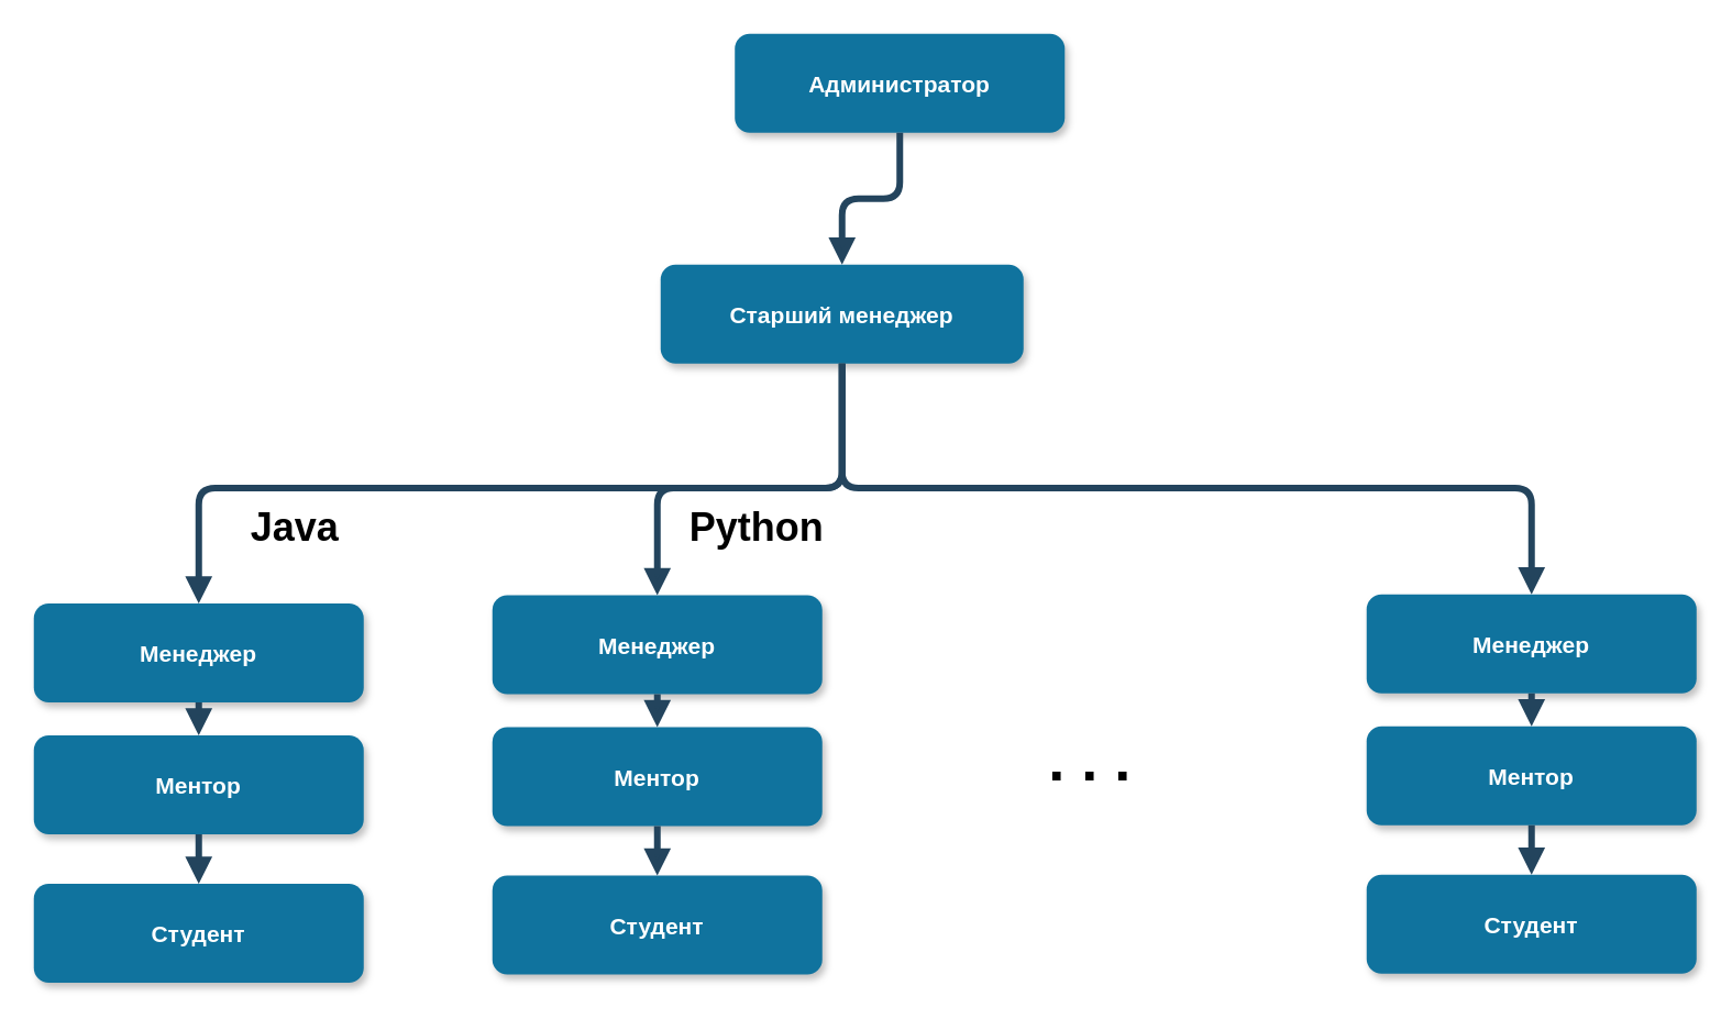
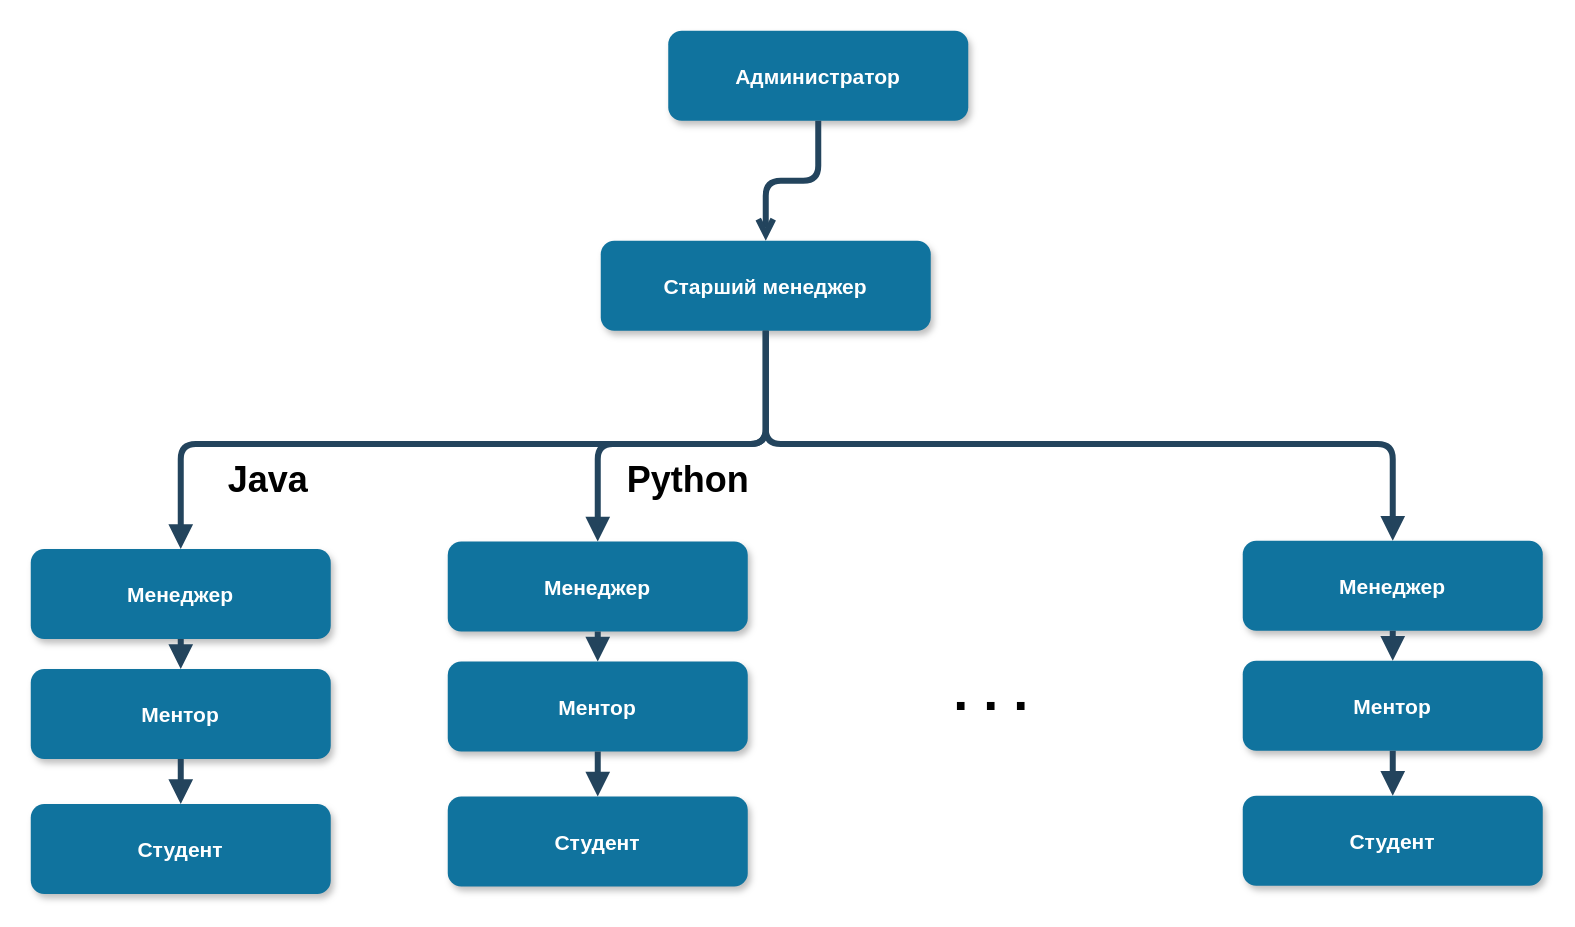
  <mxCell id="0" />
  <mxCell id="1" parent="0" />
  <mxCell id="2" value="Администратор" style="rounded=1;fillColor=#10739E;strokeColor=none;shadow=1;gradientColor=none;fontStyle=1;fontColor=#FFFFFF;fontSize=14;" parent="1" vertex="1"><mxGeometry x="445" y="20" width="200" height="60" as="geometry" /></mxCell>
  <mxCell id="3" value="Старший менеджер" style="rounded=1;fillColor=#10739E;strokeColor=none;shadow=1;gradientColor=none;fontStyle=1;fontColor=#FFFFFF;fontSize=14;" parent="1" vertex="1"><mxGeometry x="400" y="160" width="220" height="60" as="geometry" /></mxCell>
  <mxCell id="4" value="Менеджер" style="rounded=1;fillColor=#10739E;strokeColor=none;shadow=1;gradientColor=none;fontStyle=1;fontColor=#FFFFFF;fontSize=14;" parent="1" vertex="1"><mxGeometry x="20" y="365.5" width="200" height="60" as="geometry" /></mxCell>
  <mxCell id="5" value="Ментор" style="rounded=1;fillColor=#10739E;strokeColor=none;shadow=1;gradientColor=none;fontStyle=1;fontColor=#FFFFFF;fontSize=14;" parent="1" vertex="1"><mxGeometry x="20" y="445.5" width="200" height="60" as="geometry" /></mxCell>
  <mxCell id="6" value="Студент" style="rounded=1;fillColor=#10739E;strokeColor=none;shadow=1;gradientColor=none;fontStyle=1;fontColor=#FFFFFF;fontSize=14;" parent="1" vertex="1"><mxGeometry x="20" y="535.5" width="200" height="60" as="geometry" /></mxCell>
- <mxCell id="7" value="" style="edgeStyle=elbowEdgeStyle;elbow=vertical;strokeWidth=4;endArrow=block;endFill=1;fontStyle=1;strokeColor=#23445D;" parent="1" source="2" target="3" edge="1"><mxGeometry x="120" y="165.5" width="100" height="100" as="geometry"><mxPoint x="-240" y="5.5" as="sourcePoint" /><mxPoint x="-140" y="-94.5" as="targetPoint" /></mxGeometry></mxCell>
+ <mxCell id="7" value="" style="edgeStyle=elbowEdgeStyle;elbow=vertical;strokeWidth=4;endArrow=open;endFill=1;fontStyle=1;strokeColor=#23445D;" parent="1" source="2" target="3" edge="1"><mxGeometry x="120" y="165.5" width="100" height="100" as="geometry"><mxPoint x="-240" y="5.5" as="sourcePoint" /><mxPoint x="-140" y="-94.5" as="targetPoint" /></mxGeometry></mxCell>
  <mxCell id="8" value="" style="edgeStyle=elbowEdgeStyle;elbow=vertical;strokeWidth=4;endArrow=block;endFill=1;fontStyle=1;strokeColor=#23445D;" parent="1" source="3" target="4" edge="1"><mxGeometry x="120" y="165.5" width="100" height="100" as="geometry"><mxPoint x="-240" y="5.5" as="sourcePoint" /><mxPoint x="-140" y="-94.5" as="targetPoint" /><Array as="points"><mxPoint x="290" y="295.5" /></Array></mxGeometry></mxCell>
  <mxCell id="9" value="" style="edgeStyle=elbowEdgeStyle;elbow=vertical;strokeWidth=4;endArrow=block;endFill=1;fontStyle=1;strokeColor=#23445D;entryX=0.5;entryY=0;entryDx=0;entryDy=0;" parent="1" source="3" target="18" edge="1"><mxGeometry x="120" y="165.5" width="100" height="100" as="geometry"><mxPoint x="-240" y="5.5" as="sourcePoint" /><mxPoint x="930" y="355.5" as="targetPoint" /><Array as="points"><mxPoint x="710" y="295.5" /></Array></mxGeometry></mxCell>
  <mxCell id="10" value="" style="edgeStyle=elbowEdgeStyle;elbow=vertical;strokeWidth=4;endArrow=block;endFill=1;fontStyle=1;strokeColor=#23445D;" parent="1" source="4" target="5" edge="1"><mxGeometry x="160" y="165.5" width="100" height="100" as="geometry"><mxPoint x="-200" y="5.5" as="sourcePoint" /><mxPoint x="-100" y="-94.5" as="targetPoint" /></mxGeometry></mxCell>
  <mxCell id="11" value="" style="edgeStyle=elbowEdgeStyle;elbow=vertical;strokeWidth=4;endArrow=block;endFill=1;fontStyle=1;strokeColor=#23445D;" parent="1" source="5" target="6" edge="1"><mxGeometry x="160" y="175.5" width="100" height="100" as="geometry"><mxPoint x="-200" y="15.5" as="sourcePoint" /><mxPoint x="-100" y="-84.5" as="targetPoint" /></mxGeometry></mxCell>
  <mxCell id="12" value="" style="edgeStyle=elbowEdgeStyle;elbow=vertical;strokeWidth=4;endArrow=block;endFill=1;fontStyle=1;strokeColor=#23445D;entryX=0.5;entryY=0;entryDx=0;entryDy=0;" parent="1" source="3" target="13" edge="1"><mxGeometry x="120" y="165.5" width="100" height="100" as="geometry"><mxPoint x="-240" y="5.5" as="sourcePoint" /><mxPoint x="390" y="355.5" as="targetPoint" /><Array as="points"><mxPoint x="390" y="295.5" /></Array></mxGeometry></mxCell>
  <mxCell id="13" value="Менеджер" style="rounded=1;fillColor=#10739E;strokeColor=none;shadow=1;gradientColor=none;fontStyle=1;fontColor=#FFFFFF;fontSize=14;" vertex="1" parent="1"><mxGeometry x="298" y="360.5" width="200" height="60" as="geometry" /></mxCell>
  <mxCell id="14" value="Ментор" style="rounded=1;fillColor=#10739E;strokeColor=none;shadow=1;gradientColor=none;fontStyle=1;fontColor=#FFFFFF;fontSize=14;" vertex="1" parent="1"><mxGeometry x="298" y="440.5" width="200" height="60" as="geometry" /></mxCell>
  <mxCell id="15" value="Студент" style="rounded=1;fillColor=#10739E;strokeColor=none;shadow=1;gradientColor=none;fontStyle=1;fontColor=#FFFFFF;fontSize=14;" vertex="1" parent="1"><mxGeometry x="298" y="530.5" width="200" height="60" as="geometry" /></mxCell>
  <mxCell id="16" value="" style="edgeStyle=elbowEdgeStyle;elbow=vertical;strokeWidth=4;endArrow=block;endFill=1;fontStyle=1;strokeColor=#23445D;" edge="1" parent="1" source="13" target="14"><mxGeometry x="438" y="160.5" width="100" height="100" as="geometry"><mxPoint x="78" y="0.5" as="sourcePoint" /><mxPoint x="178" y="-99.5" as="targetPoint" /></mxGeometry></mxCell>
  <mxCell id="17" value="" style="edgeStyle=elbowEdgeStyle;elbow=vertical;strokeWidth=4;endArrow=block;endFill=1;fontStyle=1;strokeColor=#23445D;" edge="1" parent="1" source="14" target="15"><mxGeometry x="438" y="170.5" width="100" height="100" as="geometry"><mxPoint x="78" y="10.5" as="sourcePoint" /><mxPoint x="178" y="-89.5" as="targetPoint" /></mxGeometry></mxCell>
  <mxCell id="18" value="Менеджер" style="rounded=1;fillColor=#10739E;strokeColor=none;shadow=1;gradientColor=none;fontStyle=1;fontColor=#FFFFFF;fontSize=14;" vertex="1" parent="1"><mxGeometry x="828" y="360" width="200" height="60" as="geometry" /></mxCell>
  <mxCell id="19" value="Ментор" style="rounded=1;fillColor=#10739E;strokeColor=none;shadow=1;gradientColor=none;fontStyle=1;fontColor=#FFFFFF;fontSize=14;" vertex="1" parent="1"><mxGeometry x="828" y="440" width="200" height="60" as="geometry" /></mxCell>
  <mxCell id="20" value="Студент" style="rounded=1;fillColor=#10739E;strokeColor=none;shadow=1;gradientColor=none;fontStyle=1;fontColor=#FFFFFF;fontSize=14;" vertex="1" parent="1"><mxGeometry x="828" y="530" width="200" height="60" as="geometry" /></mxCell>
  <mxCell id="21" value="" style="edgeStyle=elbowEdgeStyle;elbow=vertical;strokeWidth=4;endArrow=block;endFill=1;fontStyle=1;strokeColor=#23445D;" edge="1" parent="1" source="18" target="19"><mxGeometry x="968" y="160" width="100" height="100" as="geometry"><mxPoint x="608" y="0" as="sourcePoint" /><mxPoint x="708" y="-100" as="targetPoint" /></mxGeometry></mxCell>
  <mxCell id="22" value="" style="edgeStyle=elbowEdgeStyle;elbow=vertical;strokeWidth=4;endArrow=block;endFill=1;fontStyle=1;strokeColor=#23445D;" edge="1" parent="1" source="19" target="20"><mxGeometry x="968" y="170" width="100" height="100" as="geometry"><mxPoint x="608" y="10" as="sourcePoint" /><mxPoint x="708" y="-90" as="targetPoint" /></mxGeometry></mxCell>
  <mxCell id="23" value="&lt;div style=&quot;text-align: justify;&quot;&gt;&lt;span style=&quot;background-color: initial;&quot;&gt;&lt;font style=&quot;font-size: 36px;&quot;&gt;. . .&lt;/font&gt;&lt;/span&gt;&lt;/div&gt;" style="text;strokeColor=none;fillColor=none;html=1;fontSize=24;fontStyle=1;verticalAlign=middle;align=center;" vertex="1" parent="1"><mxGeometry x="610" y="440" width="100" height="40" as="geometry" /></mxCell>
  <mxCell id="24" value="Java" style="text;strokeColor=none;fillColor=none;html=1;fontSize=24;fontStyle=1;verticalAlign=middle;align=center;" vertex="1" parent="1"><mxGeometry x="128" y="300" width="100" height="40" as="geometry" /></mxCell>
  <mxCell id="25" value="Python" style="text;strokeColor=none;fillColor=none;html=1;fontSize=24;fontStyle=1;verticalAlign=middle;align=center;" vertex="1" parent="1"><mxGeometry x="408" y="300" width="100" height="40" as="geometry" /></mxCell>
